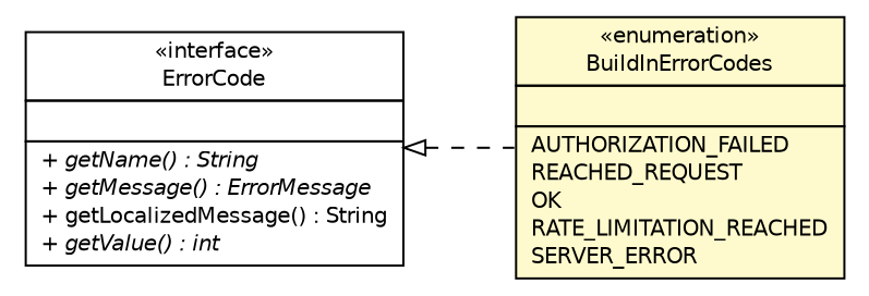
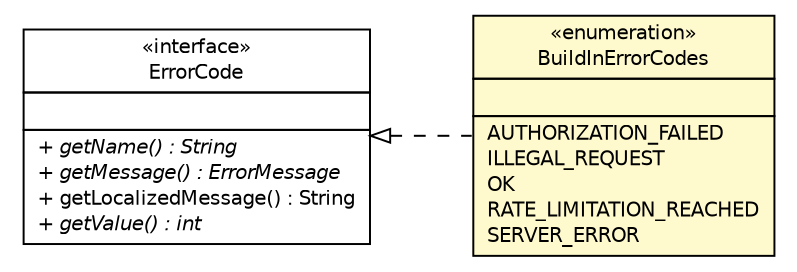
  digraph {
    nodesep=0.25
    ranksep=0.5
    rankdir=LR
    node [fontcolor=black fontname=Helvetica fontsize=10.0 shape=plaintext]
-   n1 [label=<<table title="top.infra.localization.BuildInErrorCodes" border="0" cellborder="1" cellspacing="0" cellpadding="2" port="p" bgcolor="lemonChiffon" href="./BuildInErrorCodes.html"> 		<tr><td><table border="0" cellspacing="0" cellpadding="1"> <tr><td align="center" balign="center"> &#171;enumeration&#187; </td></tr> <tr><td align="center" balign="center"> BuildInErrorCodes </td></tr> 		</table></td></tr> 		<tr><td><table border="0" cellspacing="0" cellpadding="1"> <tr><td align="left" balign="left">  </td></tr> 		</table></td></tr> 		<tr><td><table border="0" cellspacing="0" cellpadding="1"> <tr><td align="left" balign="left"> AUTHORIZATION_FAILED </td></tr> <tr><td align="left" balign="left"> REACHED_REQUEST </td></tr> <tr><td align="left" balign="left"> OK </td></tr> <tr><td align="left" balign="left"> RATE_LIMITATION_REACHED </td></tr> <tr><td align="left" balign="left"> SERVER_ERROR </td></tr> 		</table></td></tr> 		</table>>]
+   n1 [label=<<table title="top.infra.localization.BuildInErrorCodes" border="0" cellborder="1" cellspacing="0" cellpadding="2" port="p" bgcolor="lemonChiffon" href="./BuildInErrorCodes.html"> 		<tr><td><table border="0" cellspacing="0" cellpadding="1"> <tr><td align="center" balign="center"> &#171;enumeration&#187; </td></tr> <tr><td align="center" balign="center"> BuildInErrorCodes </td></tr> 		</table></td></tr> 		<tr><td><table border="0" cellspacing="0" cellpadding="1"> <tr><td align="left" balign="left">  </td></tr> 		</table></td></tr> 		<tr><td><table border="0" cellspacing="0" cellpadding="1"> <tr><td align="left" balign="left"> AUTHORIZATION_FAILED </td></tr> <tr><td align="left" balign="left"> ILLEGAL_REQUEST </td></tr> <tr><td align="left" balign="left"> OK </td></tr> <tr><td align="left" balign="left"> RATE_LIMITATION_REACHED </td></tr> <tr><td align="left" balign="left"> SERVER_ERROR </td></tr> 		</table></td></tr> 		</table>>]
    n2 [label=<<table title="top.infra.core.ErrorCode" border="0" cellborder="1" cellspacing="0" cellpadding="2" port="p" href="../core/ErrorCode.html"> 		<tr><td><table border="0" cellspacing="0" cellpadding="1"> <tr><td align="center" balign="center"> &#171;interface&#187; </td></tr> <tr><td align="center" balign="center"> ErrorCode </td></tr> 		</table></td></tr> 		<tr><td><table border="0" cellspacing="0" cellpadding="1"> <tr><td align="left" balign="left">  </td></tr> 		</table></td></tr> 		<tr><td><table border="0" cellspacing="0" cellpadding="1"> <tr><td align="left" balign="left"><font face="Helvetica-Oblique" point-size="10.0"> + getName() : String </font></td></tr> <tr><td align="left" balign="left"><font face="Helvetica-Oblique" point-size="10.0"> + getMessage() : ErrorMessage </font></td></tr> <tr><td align="left" balign="left"> + getLocalizedMessage() : String </td></tr> <tr><td align="left" balign="left"><font face="Helvetica-Oblique" point-size="10.0"> + getValue() : int </font></td></tr> 		</table></td></tr> 		</table>>]
    n2 -> n1 [arrowtail=empty dir=back fontname=Helvetica fontsize=10 headport=p labelfontname=Helvetica labelfontsize=10 style=dashed tailport=p]
  }
